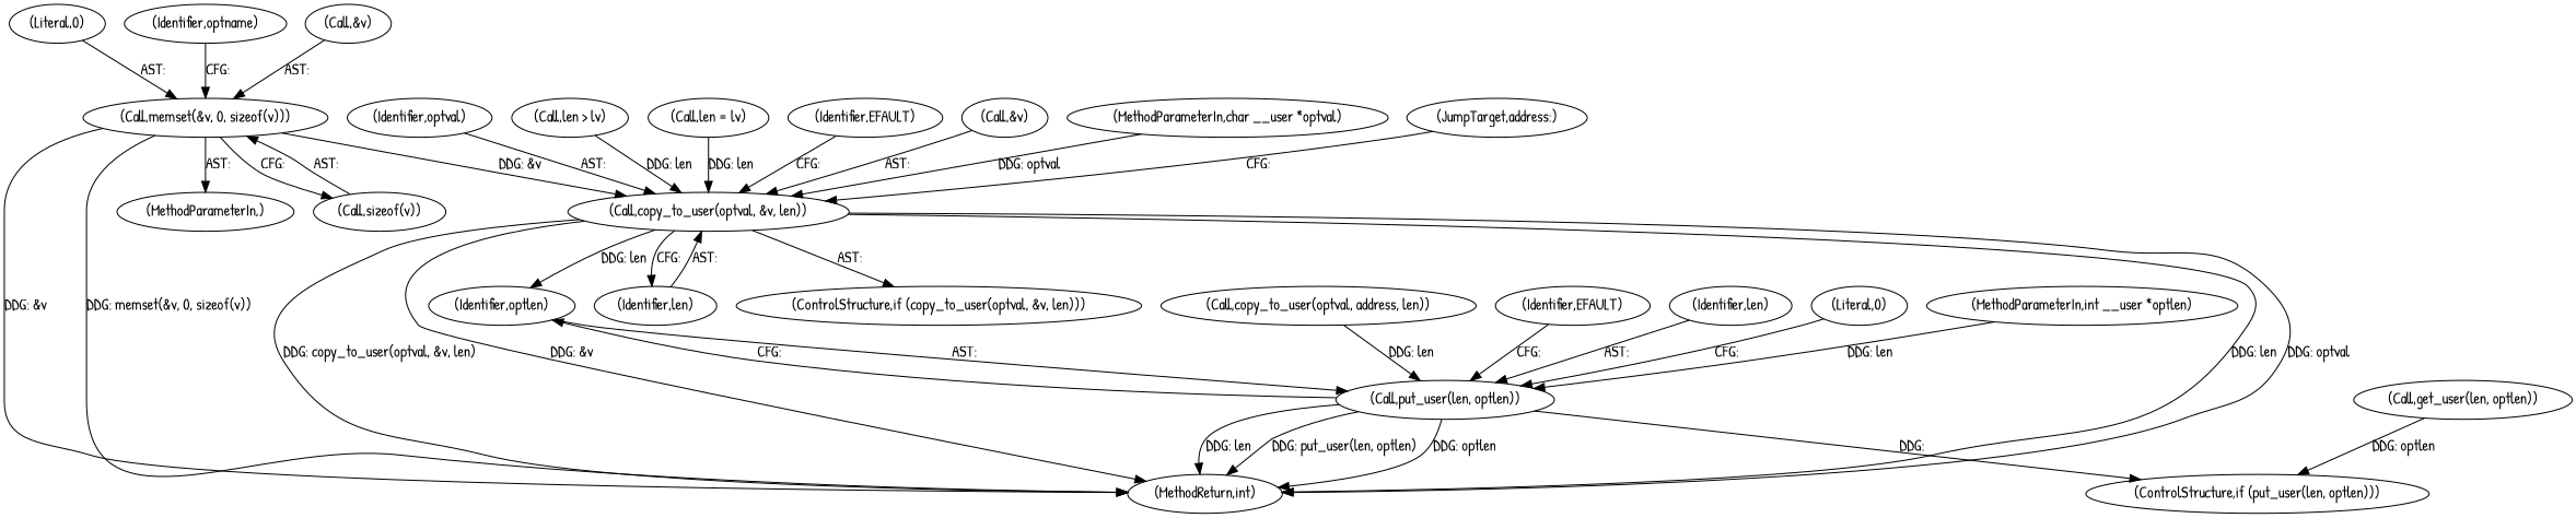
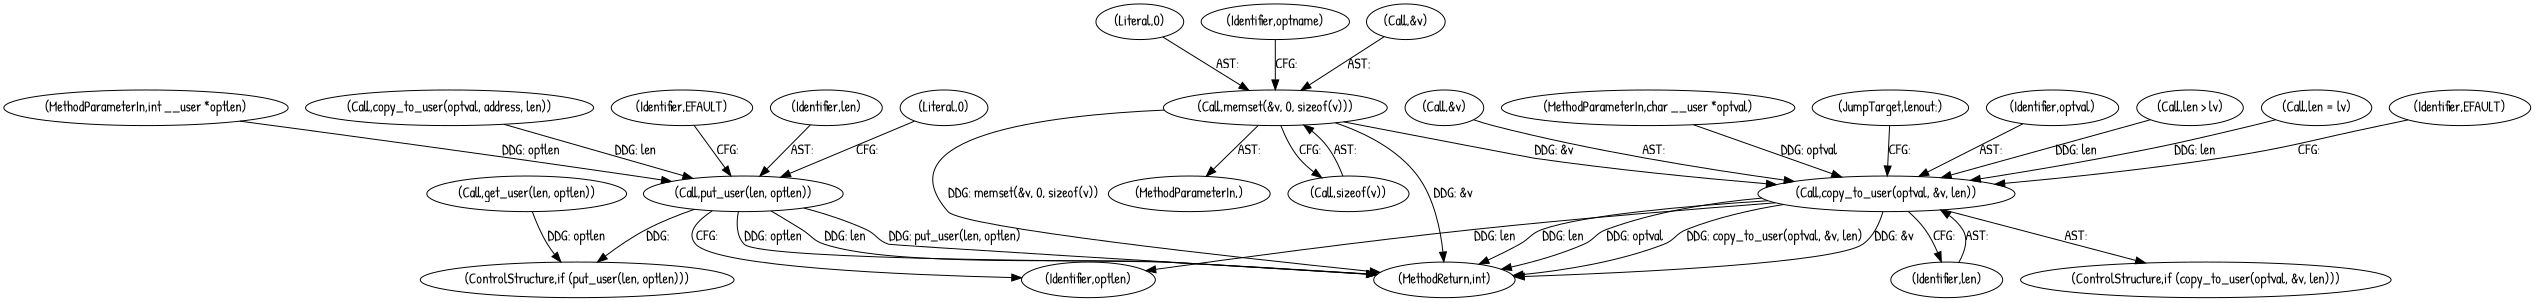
  digraph {
    fontname="Patrick Hand"
    node [fontname="Patrick Hand"]
    edge [fontname="Patrick Hand"]
    n1 [label="(Call,memset(&v, 0, sizeof(v)))"]
    n2 [label="(Call,copy_to_user(optval, &v, len))"]
    n3 [label="(MethodParameterIn,)"]
    n4 [label="(Call,sizeof(v))"]
    n5 [label="(MethodReturn,int)"]
    n6 [label="(Identifier,len)"]
    n7 [label="(ControlStructure,if (copy_to_user(optval, &v, len)))"]
    n8 [label="(Identifier,optlen)"]
    n9 [label="(Call,put_user(len, optlen))"]
    n10 [label="(ControlStructure,if (put_user(len, optlen)))"]
    n11 [label="(Call,copy_to_user(optval, address, len))"]
    n12 [label="(Literal,0)"]
    n13 [label="(Identifier,optname)"]
    n14 [label="(Call,get_user(len, optlen))"]
    n15 [label="(Identifier,optval)"]
    n16 [label="(Identifier,EFAULT)"]
    n17 [label="(Call,len > lv)"]
    n18 [label="(Call,&v)"]
    n19 [label="(Identifier,len)"]
    n20 [label="(Call,len = lv)"]
    n21 [label="(Identifier,EFAULT)"]
    n22 [label="(Call,&v)"]
    n23 [label="(MethodParameterIn,char __user *optval)"]
    n24 [label="(Literal,0)"]
    n25 [label="(MethodParameterIn,int __user *optlen)"]
-   n26 [label="(JumpTarget,address:)"]
+   n26 [label="(JumpTarget,lenout:)"]
    n1 -> n2 [label="DDG: &v"]
    n1 -> n3 [label="AST: "]
    n1 -> n4 [label="CFG: "]
    n1 -> n5 [label="DDG: memset(&v, 0, sizeof(v))"]
    n1 -> n5 [label="DDG: &v"]
    n2 -> n5 [label="DDG: len"]
    n2 -> n5 [label="DDG: optval"]
    n2 -> n5 [label="DDG: copy_to_user(optval, &v, len)"]
    n2 -> n5 [label="DDG: &v"]
    n2 -> n6 [label="CFG: "]
    n2 -> n7 [label="AST: "]
    n2 -> n8 [label="DDG: len"]
    n4 -> n1 [label="AST: "]
    n6 -> n2 [label="AST: "]
-   n8 -> n9 [label="AST: "]
    n9 -> n5 [label="DDG: optlen"]
    n9 -> n5 [label="DDG: len"]
    n9 -> n5 [label="DDG: put_user(len, optlen)"]
    n9 -> n8 [label="CFG: "]
    n9 -> n10 [label="DDG: "]
    n11 -> n9 [label="DDG: len"]
    n12 -> n1 [label="AST: "]
    n13 -> n1 [label="CFG: "]
    n14 -> n10 [label="DDG: optlen"]
    n15 -> n2 [label="AST: "]
    n16 -> n9 [label="CFG: "]
    n17 -> n2 [label="DDG: len"]
    n18 -> n1 [label="AST: "]
    n19 -> n9 [label="AST: "]
    n20 -> n2 [label="DDG: len"]
    n21 -> n2 [label="CFG: "]
    n22 -> n2 [label="AST: "]
    n23 -> n2 [label="DDG: optval"]
    n24 -> n9 [label="CFG: "]
-   n25 -> n9 [label="DDG: len"]
+   n25 -> n9 [label="DDG: optlen"]
    n26 -> n2 [label="CFG: "]
  }
